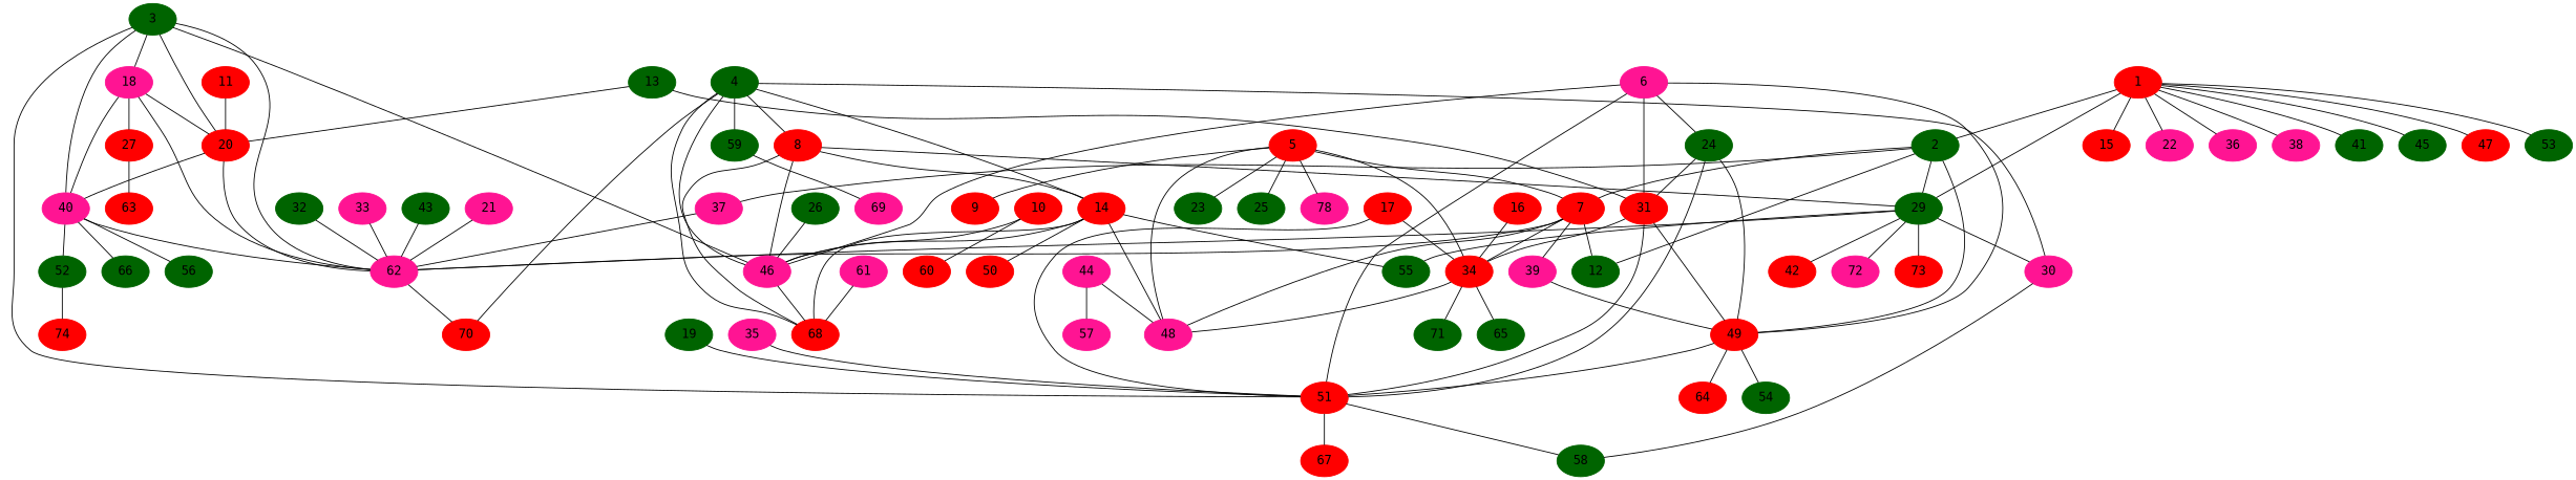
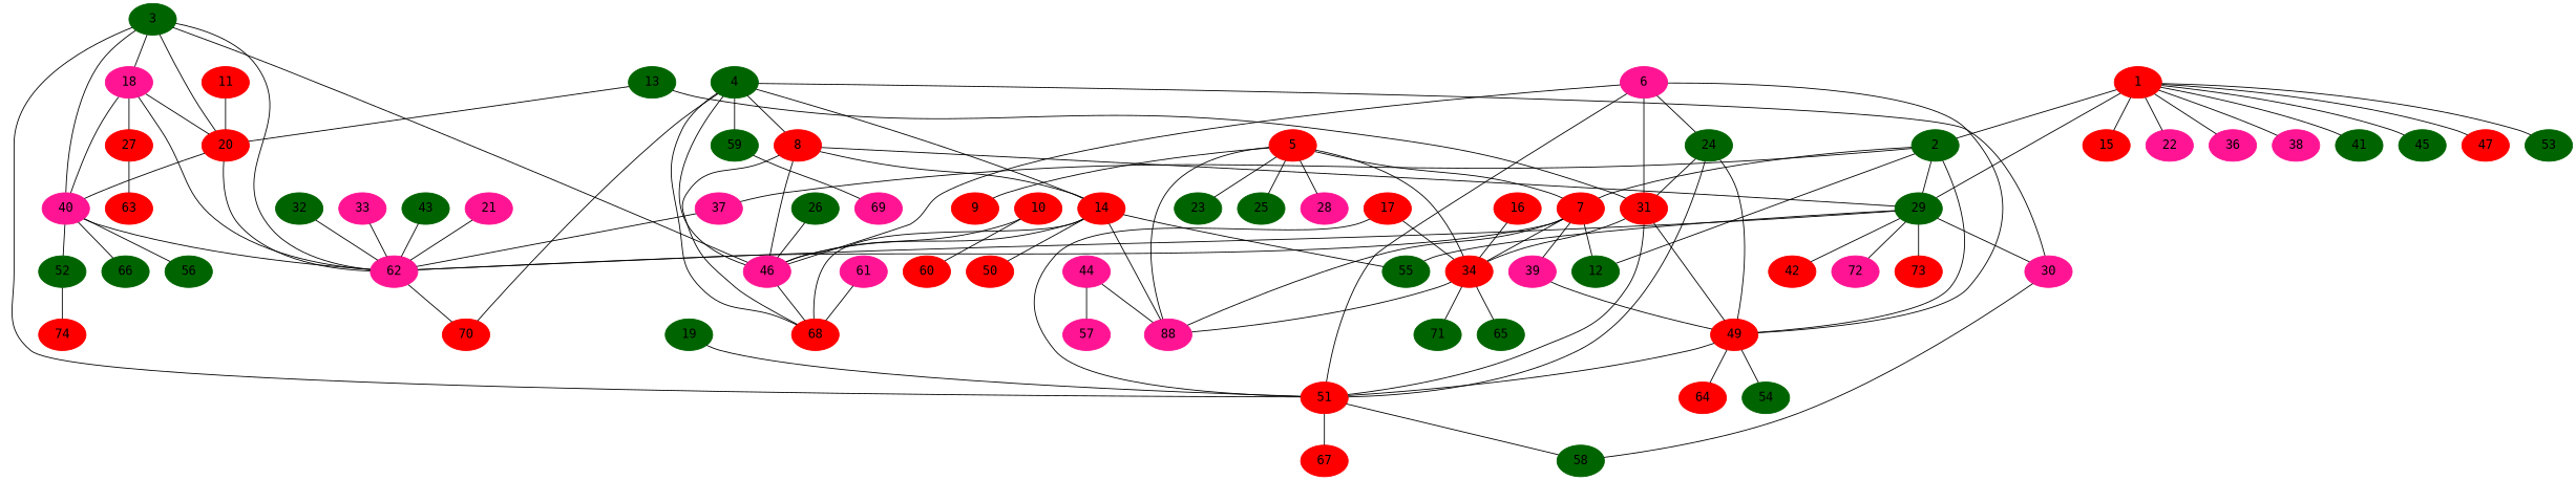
  graph {
    fontname="DejaVu Sans Mono"
    node [color=red fontname="DejaVu Sans Mono" style=filled]
    edge [fontname="DejaVu Sans Mono" weight=1.0]
    2 [color=darkgreen]
    1
    15
    22 [color=deeppink]
    29 [color=darkgreen]
    36 [color=deeppink]
    38 [color=deeppink]
    41 [color=darkgreen]
    45 [color=darkgreen]
    47
    53 [color=darkgreen]
    7
    12 [color=darkgreen]
    37 [color=deeppink]
    49
    62 [color=deeppink]
    30 [color=deeppink]
    55 [color=darkgreen]
    42
    72 [color=deeppink]
    73
    34
-   48 [color=deeppink]
+   48 [color=deeppink label=88]
    39 [color=deeppink]
    51
    54 [color=darkgreen]
    64
    3 [color=darkgreen]
    18 [color=deeppink]
    20
    40 [color=deeppink]
    46 [color=deeppink]
    27
    52 [color=darkgreen]
    56 [color=darkgreen]
    66 [color=darkgreen]
    68
    58 [color=darkgreen]
    67
    70
    4 [color=darkgreen]
    8
    14
    59 [color=darkgreen]
    50
    69 [color=deeppink]
    5
    9
    23 [color=darkgreen]
    25 [color=darkgreen]
-   28 [color=deeppink label=78]
+   28 [color=deeppink]
    65 [color=darkgreen]
    71 [color=darkgreen]
    6 [color=deeppink]
    24 [color=darkgreen]
    31
    10
    60
    11
    13 [color=darkgreen]
    16
    17
    63
    19 [color=darkgreen]
    21 [color=deeppink]
    26 [color=darkgreen]
    32 [color=darkgreen]
    33 [color=deeppink]
-   35 [color=deeppink]
    74
    43 [color=darkgreen]
    44 [color=deeppink]
    57 [color=deeppink]
    61 [color=deeppink]
    2 -- 29 [weight=2.0]
    2 -- 7
    2 -- 12
    2 -- 37
    2 -- 49
    1 -- 2 [weight=4.0]
    1 -- 15
    1 -- 22
    1 -- 29 [weight=2.0]
    1 -- 36
    1 -- 38
    1 -- 41
    1 -- 45
    1 -- 47
    1 -- 53
    29 -- 62
    29 -- 30
    29 -- 55
    29 -- 42
    29 -- 72
    29 -- 73
    7 -- 12
    7 -- 62
    7 -- 34
    7 -- 48
    7 -- 39
    37 -- 62
    49 -- 51
    49 -- 54
    49 -- 64
    62 -- 70
    30 -- 58
    34 -- 48
    34 -- 65
    34 -- 71
    39 -- 49
    51 -- 58
    51 -- 67
    3 -- 62
    3 -- 51
    3 -- 18
    3 -- 20
    3 -- 40
    3 -- 46
    18 -- 62
    18 -- 20
    18 -- 40
    18 -- 27
    20 -- 62
    20 -- 40
    40 -- 62
    40 -- 52
    40 -- 56
    40 -- 66
    46 -- 68
    27 -- 63
    52 -- 74
    4 -- 30
    4 -- 46
    4 -- 68
    4 -- 70
    4 -- 8
    4 -- 14
    4 -- 59
    8 -- 29
    8 -- 46
    8 -- 68
    8 -- 14
    14 -- 55
    14 -- 48
    14 -- 46
    14 -- 68
    14 -- 50
    59 -- 69
    5 -- 7 [weight=2.0]
    5 -- 34 [weight=2.0]
    5 -- 48 [weight=2.0]
    5 -- 9
    5 -- 23
    5 -- 25
    5 -- 28
    6 -- 49
    6 -- 51
    6 -- 46
    6 -- 24
    6 -- 31
    24 -- 49
    24 -- 51
    24 -- 31
    31 -- 49
    31 -- 34
    31 -- 51
    10 -- 46
    10 -- 60
    11 -- 20
    13 -- 20
    13 -- 31
    16 -- 34
    17 -- 34
    17 -- 51
    19 -- 51
    21 -- 62
    26 -- 46
    32 -- 62
    33 -- 62
-   35 -- 51
    43 -- 62
    44 -- 48
    44 -- 57
    61 -- 68
  }
